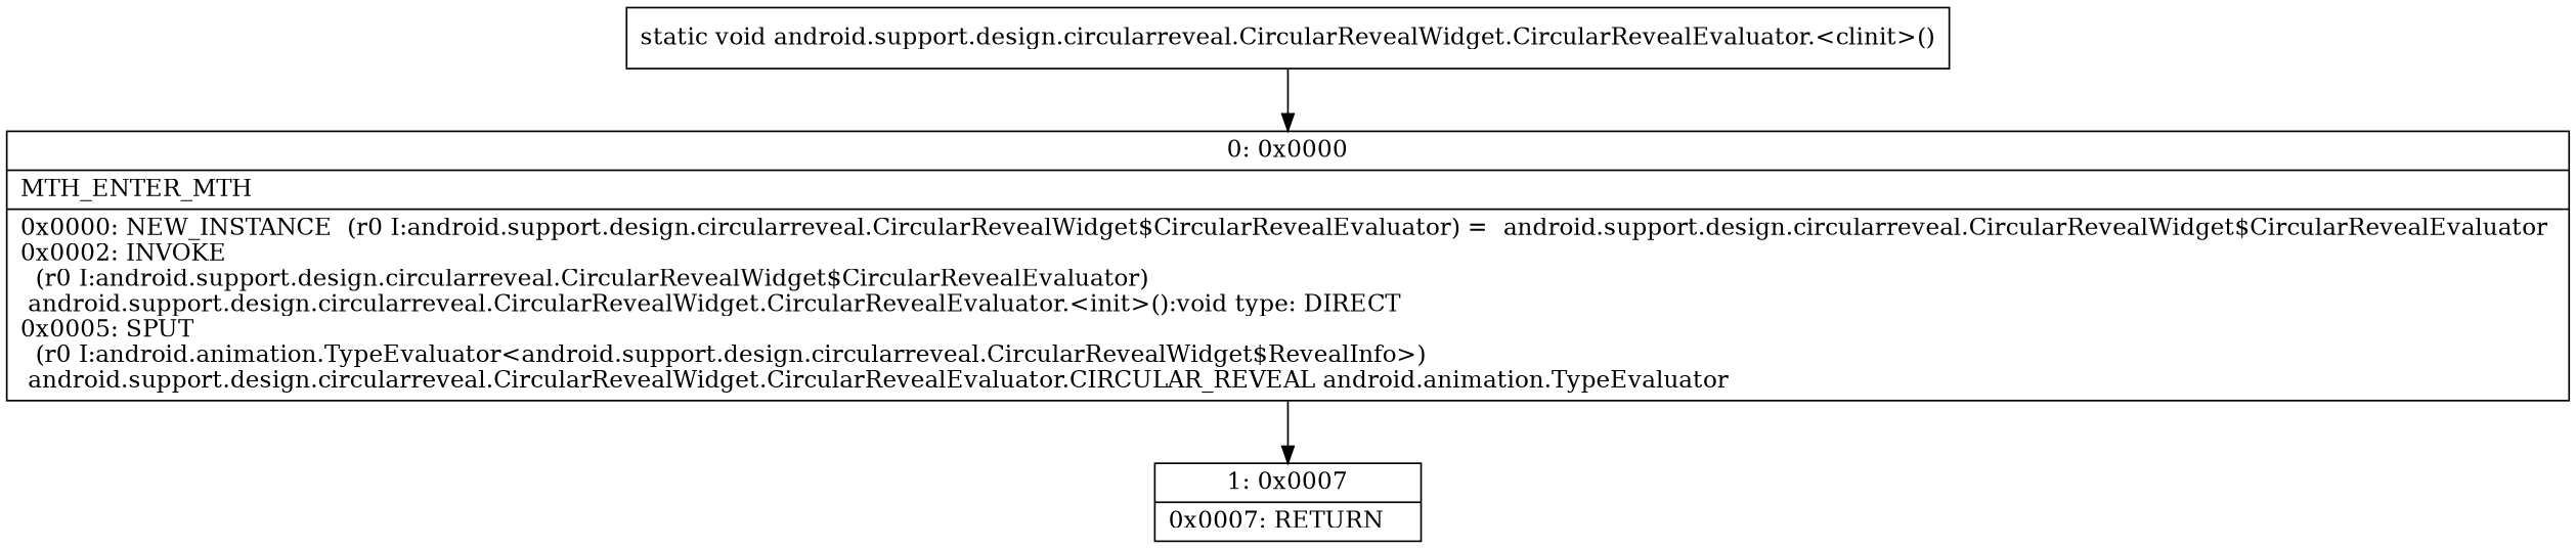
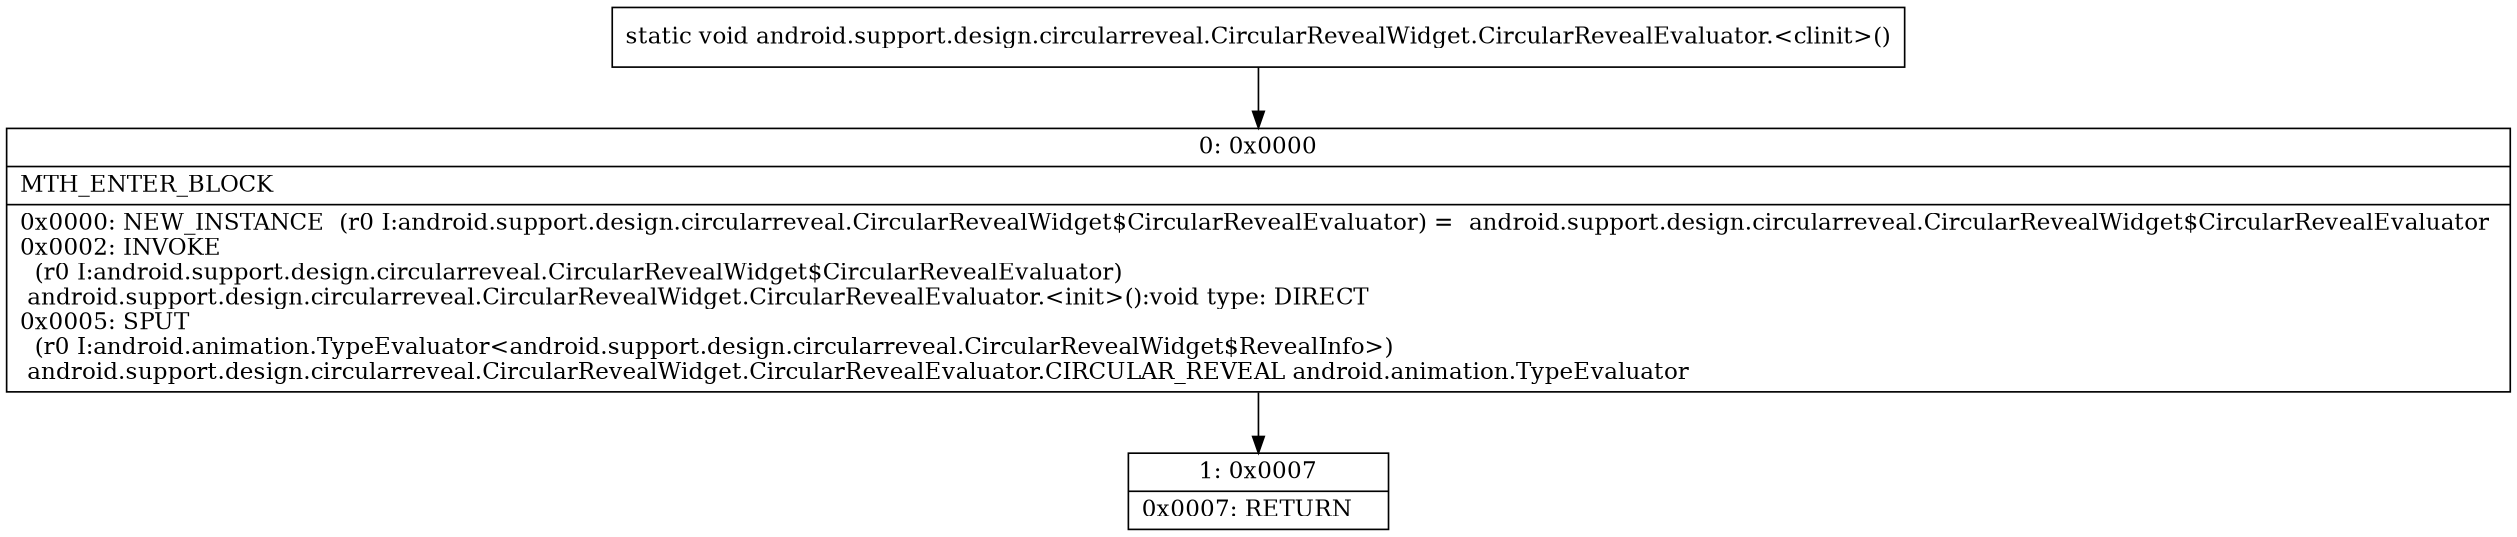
  digraph {
    node [shape=record]
-   n1 [label="{0\:\ 0x0000|MTH_ENTER_MTH\l|0x0000: NEW_INSTANCE  (r0 I:android.support.design.circularreveal.CircularRevealWidget$CircularRevealEvaluator) =  android.support.design.circularreveal.CircularRevealWidget$CircularRevealEvaluator \l0x0002: INVOKE  \l  (r0 I:android.support.design.circularreveal.CircularRevealWidget$CircularRevealEvaluator)\l android.support.design.circularreveal.CircularRevealWidget.CircularRevealEvaluator.\<init\>():void type: DIRECT \l0x0005: SPUT  \l  (r0 I:android.animation.TypeEvaluator\<android.support.design.circularreveal.CircularRevealWidget$RevealInfo\>)\l android.support.design.circularreveal.CircularRevealWidget.CircularRevealEvaluator.CIRCULAR_REVEAL android.animation.TypeEvaluator \l}"]
+   n1 [label="{0\:\ 0x0000|MTH_ENTER_BLOCK\l|0x0000: NEW_INSTANCE  (r0 I:android.support.design.circularreveal.CircularRevealWidget$CircularRevealEvaluator) =  android.support.design.circularreveal.CircularRevealWidget$CircularRevealEvaluator \l0x0002: INVOKE  \l  (r0 I:android.support.design.circularreveal.CircularRevealWidget$CircularRevealEvaluator)\l android.support.design.circularreveal.CircularRevealWidget.CircularRevealEvaluator.\<init\>():void type: DIRECT \l0x0005: SPUT  \l  (r0 I:android.animation.TypeEvaluator\<android.support.design.circularreveal.CircularRevealWidget$RevealInfo\>)\l android.support.design.circularreveal.CircularRevealWidget.CircularRevealEvaluator.CIRCULAR_REVEAL android.animation.TypeEvaluator \l}"]
    n2 [label="{1\:\ 0x0007|0x0007: RETURN   \l}"]
    n3 [label="{static void android.support.design.circularreveal.CircularRevealWidget.CircularRevealEvaluator.\<clinit\>() }"]
    n1 -> n2
    n3 -> n1
  }
